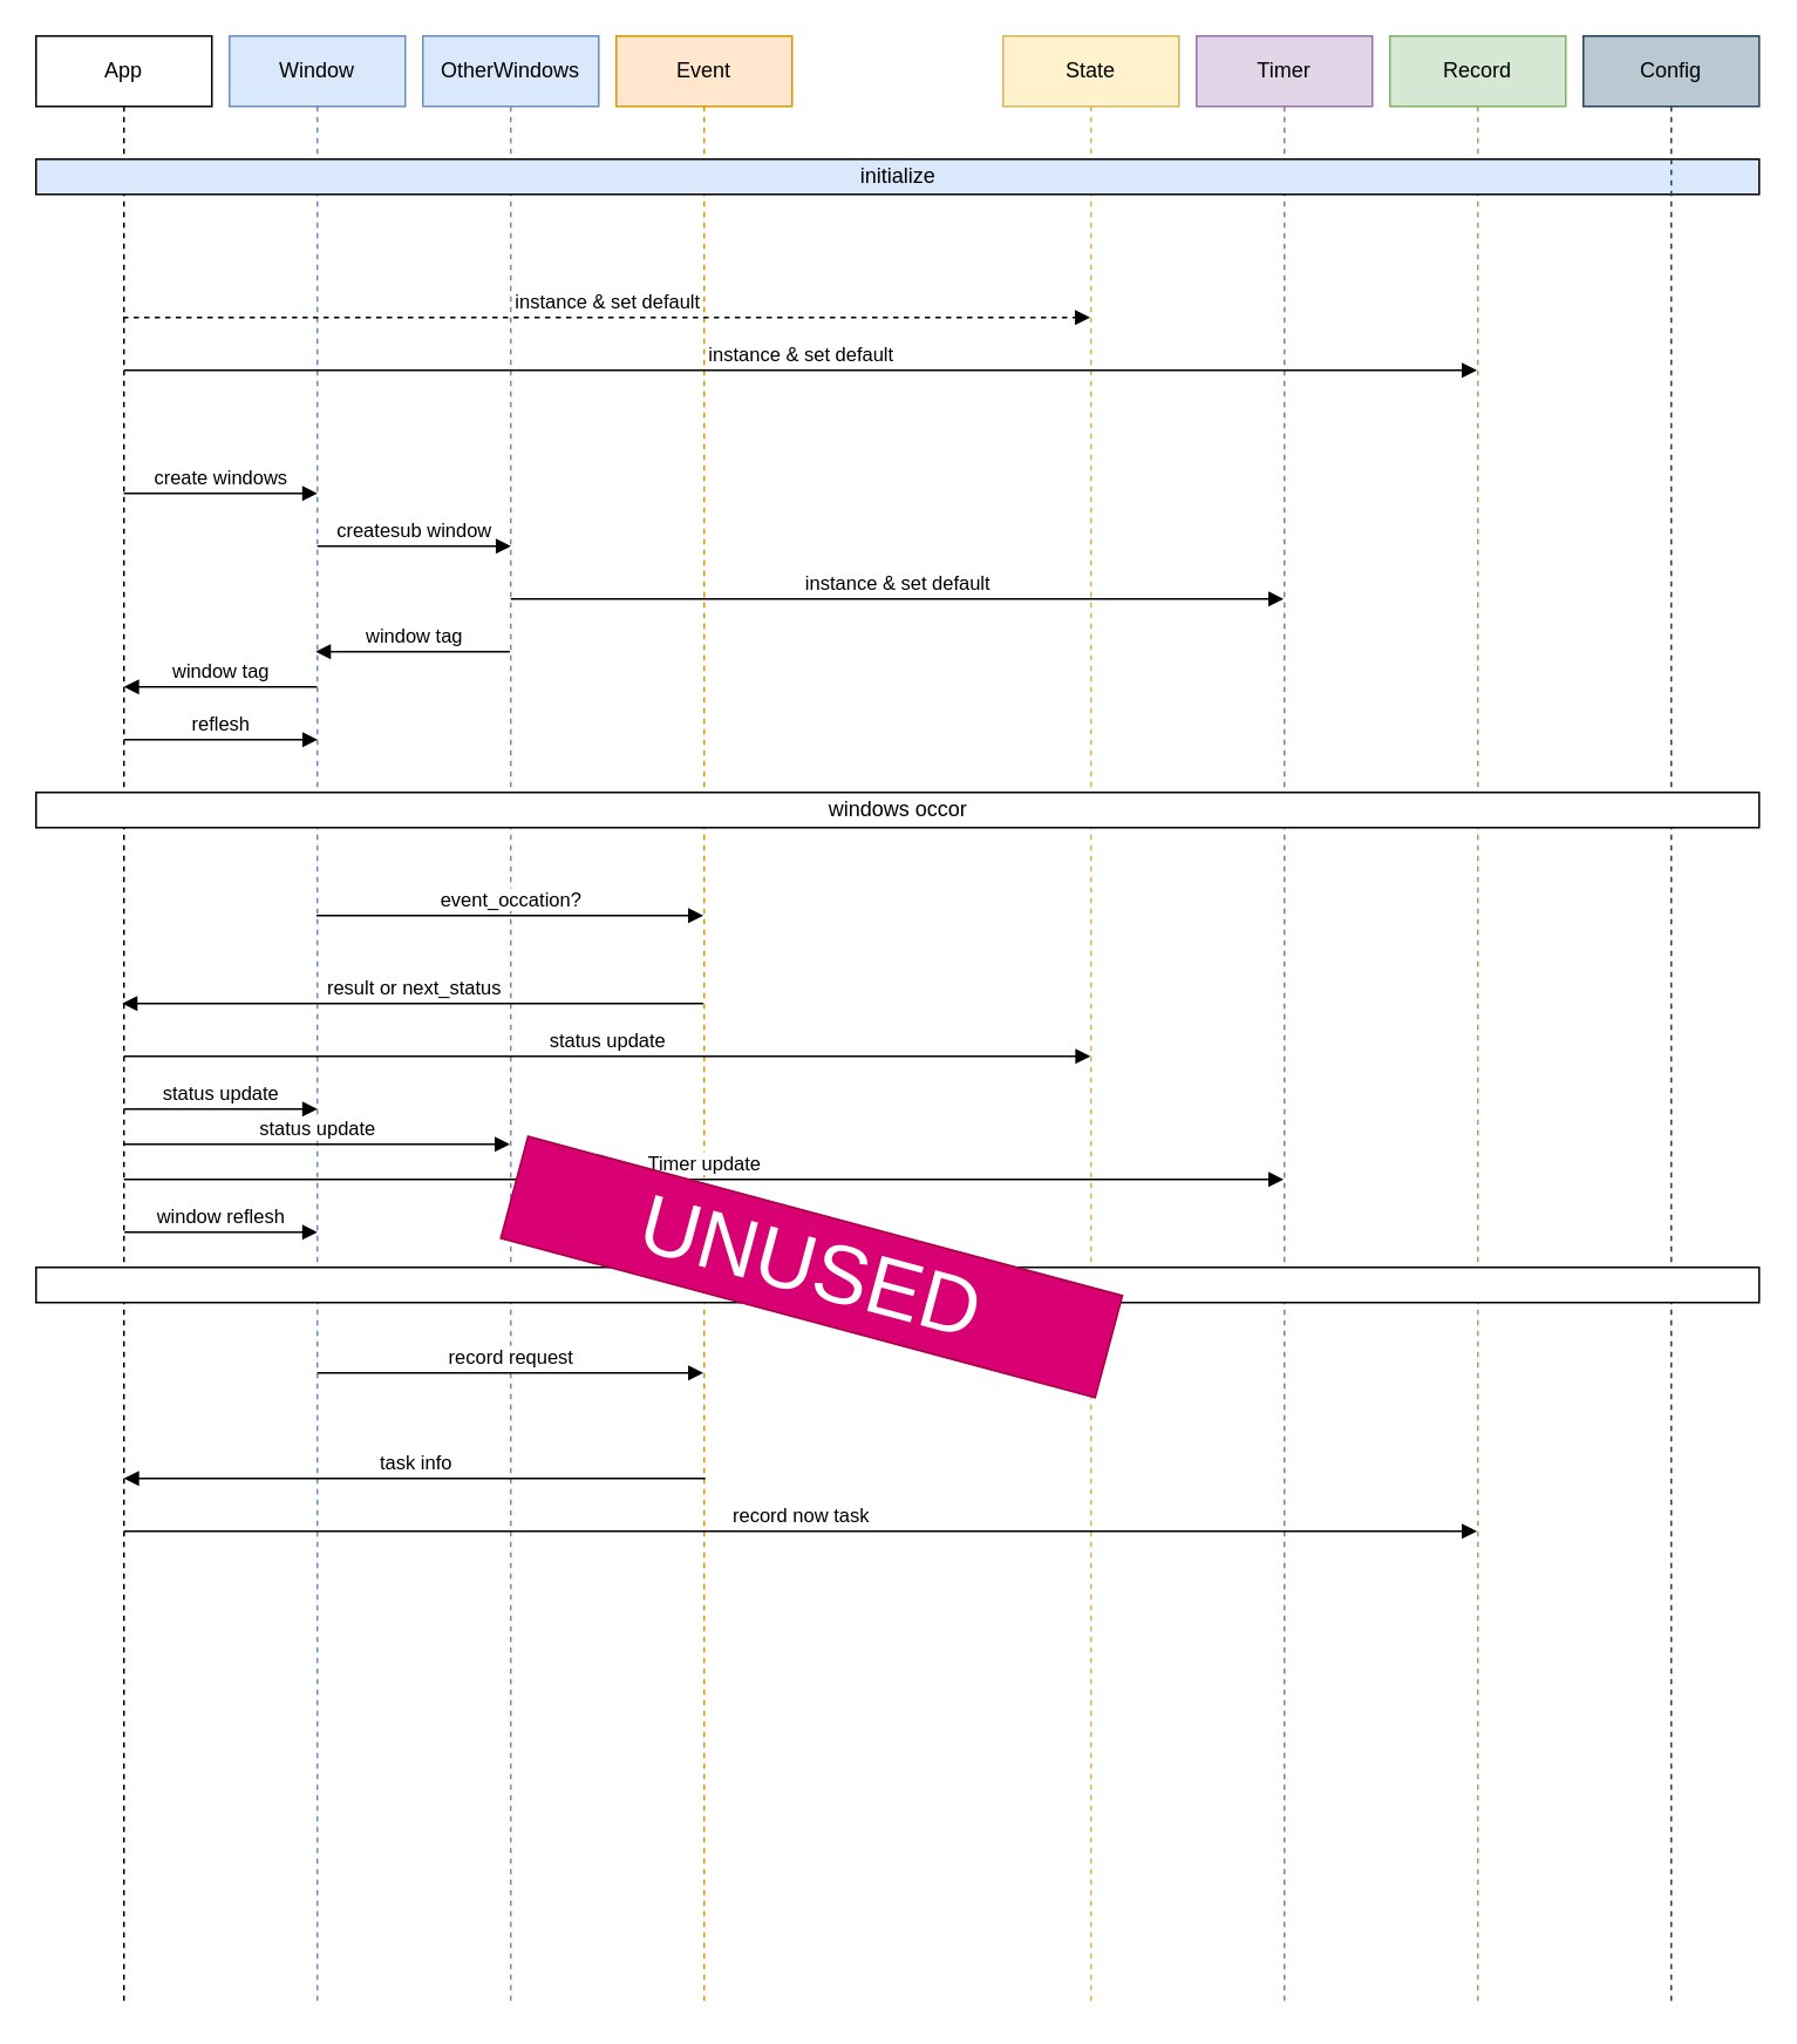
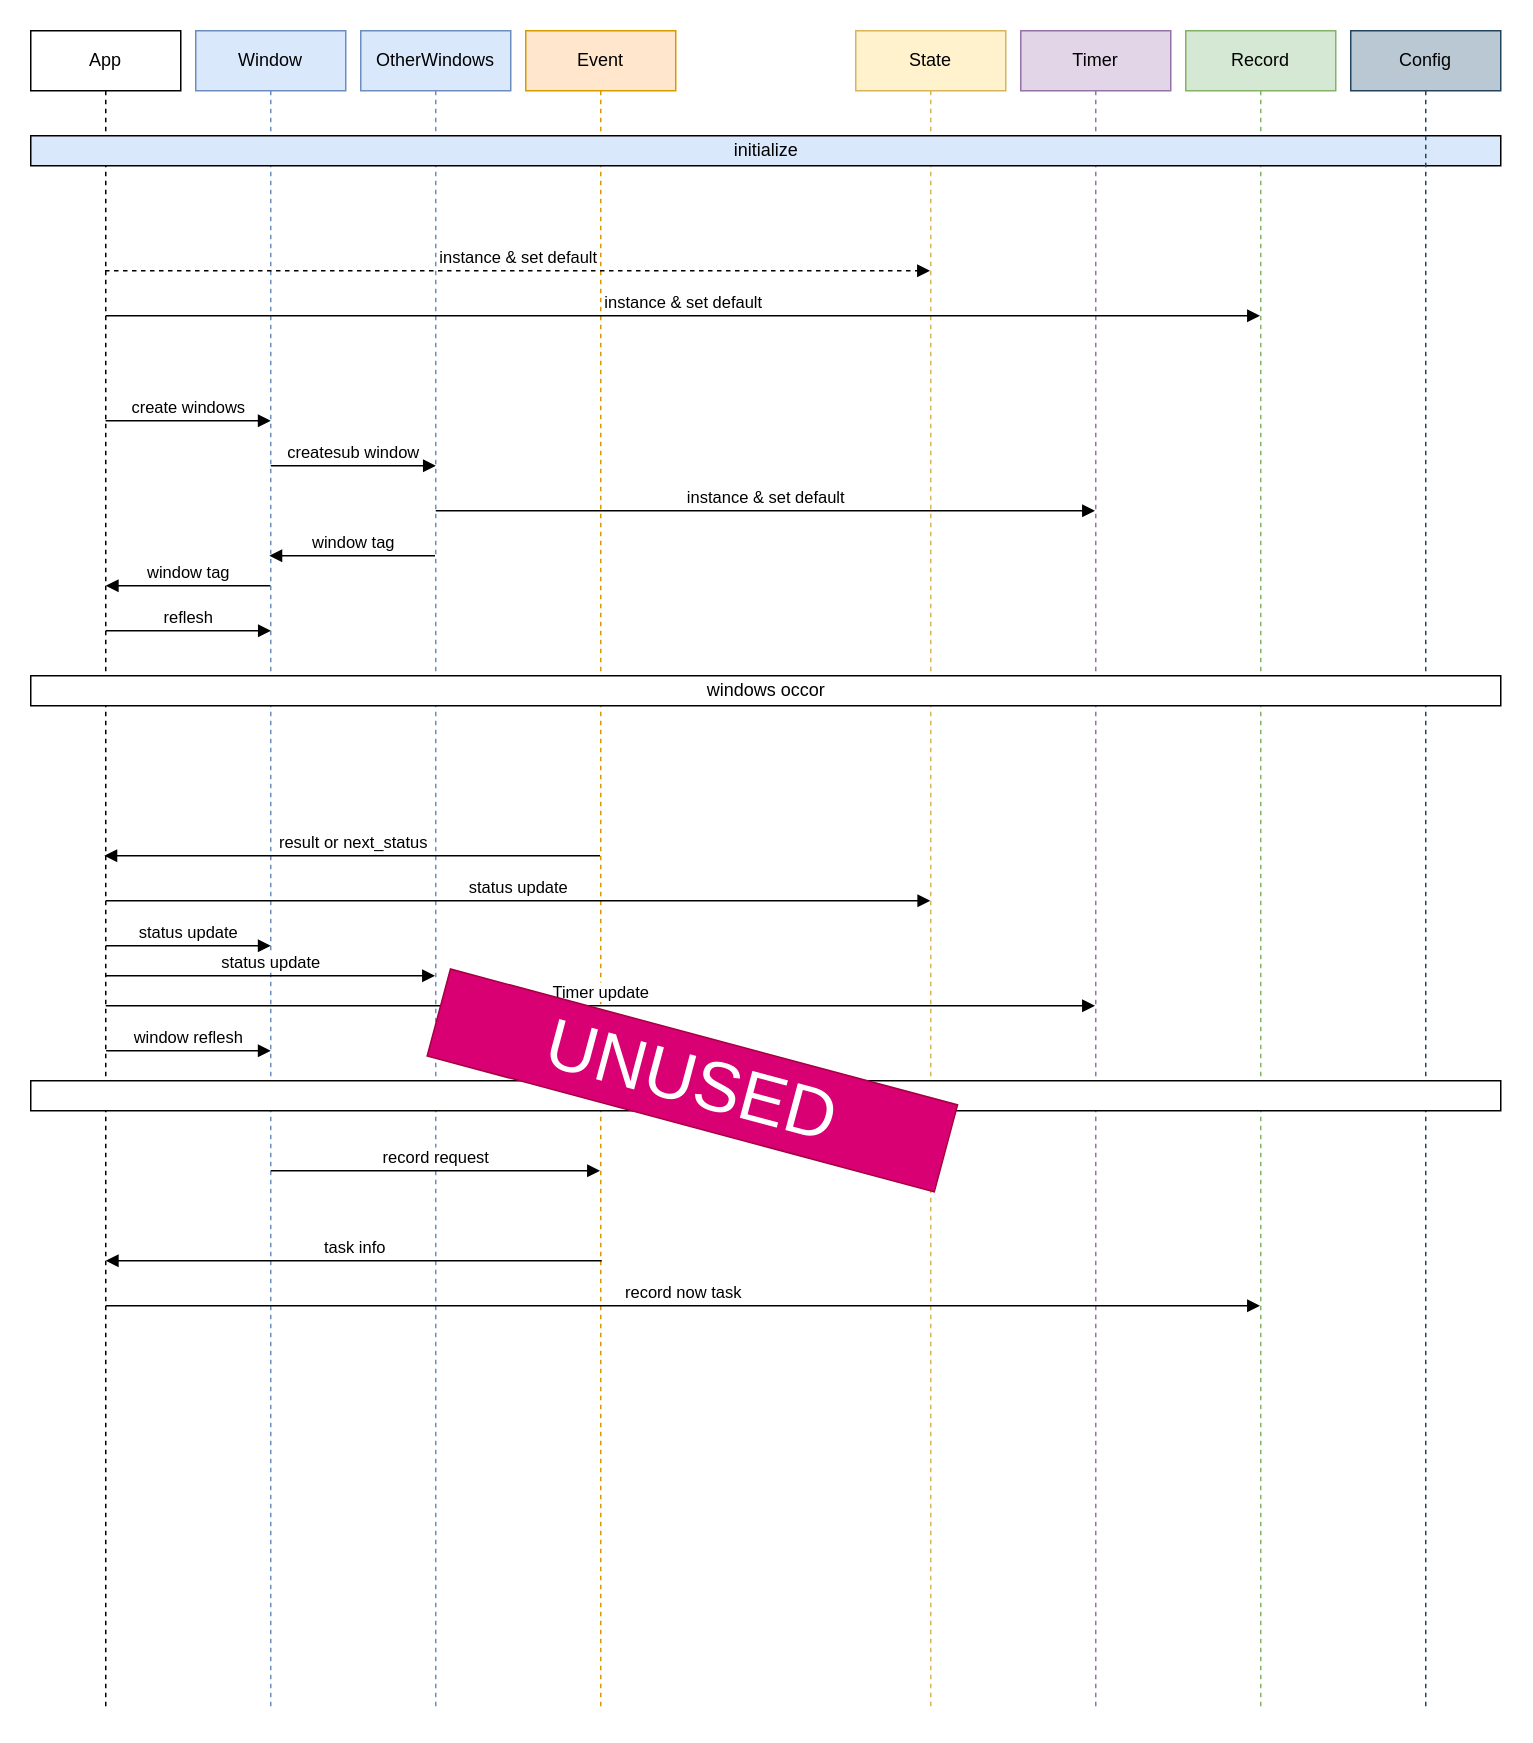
  <mxCell id="0" />
  <mxCell id="1" parent="0" />
  <mxCell id="2" value="App" style="shape=umlLifeline;perimeter=lifelinePerimeter;whiteSpace=wrap;html=1;container=1;collapsible=0;recursiveResize=0;outlineConnect=0;" parent="1" vertex="1"><mxGeometry x="20" y="20" width="100" height="1120" as="geometry" /></mxCell>
  <mxCell id="3" value="Record" style="shape=umlLifeline;perimeter=lifelinePerimeter;whiteSpace=wrap;html=1;container=1;collapsible=0;recursiveResize=0;outlineConnect=0;fillColor=#d5e8d4;strokeColor=#82b366;" parent="1" vertex="1"><mxGeometry x="790" y="20" width="100" height="1120" as="geometry" /></mxCell>
  <mxCell id="4" value="Timer" style="shape=umlLifeline;perimeter=lifelinePerimeter;whiteSpace=wrap;html=1;container=1;collapsible=0;recursiveResize=0;outlineConnect=0;fillColor=#e1d5e7;strokeColor=#9673a6;" parent="1" vertex="1"><mxGeometry x="680" y="20" width="100" height="1120" as="geometry" /></mxCell>
  <mxCell id="5" value="State" style="shape=umlLifeline;perimeter=lifelinePerimeter;whiteSpace=wrap;html=1;container=1;collapsible=0;recursiveResize=0;outlineConnect=0;fillColor=#fff2cc;strokeColor=#d6b656;" parent="1" vertex="1"><mxGeometry x="570" y="20" width="100" height="1120" as="geometry" /></mxCell>
  <mxCell id="6" value="Event" style="shape=umlLifeline;perimeter=lifelinePerimeter;whiteSpace=wrap;html=1;container=1;collapsible=0;recursiveResize=0;outlineConnect=0;fillColor=#ffe6cc;strokeColor=#d79b00;" parent="1" vertex="1"><mxGeometry x="350" y="20" width="100" height="1120" as="geometry" /></mxCell>
  <mxCell id="7" value="OtherWindows" style="shape=umlLifeline;perimeter=lifelinePerimeter;whiteSpace=wrap;html=1;container=1;collapsible=0;recursiveResize=0;outlineConnect=0;fillColor=#dae8fc;strokeColor=#6c8ebf;" parent="1" vertex="1"><mxGeometry x="240" y="20" width="100" height="1120" as="geometry" /></mxCell>
  <mxCell id="8" value="Window" style="shape=umlLifeline;perimeter=lifelinePerimeter;whiteSpace=wrap;html=1;container=1;collapsible=0;recursiveResize=0;outlineConnect=0;fillColor=#dae8fc;strokeColor=#6c8ebf;" parent="1" vertex="1"><mxGeometry x="130" y="20" width="100" height="1120" as="geometry" /></mxCell>
  <mxCell id="9" value="initialize" style="html=1;fillColor=#dae8fc;" parent="1" vertex="1"><mxGeometry x="20" y="90" width="980" height="20" as="geometry" /></mxCell>
  <mxCell id="10" value="Config" style="shape=umlLifeline;perimeter=lifelinePerimeter;whiteSpace=wrap;html=1;container=1;collapsible=0;recursiveResize=0;outlineConnect=0;fillColor=#bac8d3;strokeColor=#23445d;" parent="1" vertex="1"><mxGeometry x="900" y="20" width="100" height="1120" as="geometry" /></mxCell>
  <mxCell id="11" value="instance &amp;amp; set default" style="html=1;verticalAlign=bottom;endArrow=block;dashed=1;" parent="1" source="2" target="5" edge="1"><mxGeometry width="80" relative="1" as="geometry"><mxPoint x="200" y="180" as="sourcePoint" /><mxPoint x="280" y="180" as="targetPoint" /><Array as="points"><mxPoint x="360" y="180" /></Array></mxGeometry></mxCell>
  <mxCell id="12" value="create windows" style="html=1;verticalAlign=bottom;endArrow=block;" parent="1" edge="1"><mxGeometry width="80" relative="1" as="geometry"><mxPoint x="69.914" y="280" as="sourcePoint" /><mxPoint x="180" y="280" as="targetPoint" /><Array as="points" /></mxGeometry></mxCell>
  <mxCell id="13" value="window tag" style="html=1;verticalAlign=bottom;endArrow=block;" parent="1" edge="1"><mxGeometry width="80" relative="1" as="geometry"><mxPoint x="289.5" y="370" as="sourcePoint" /><mxPoint x="179.071" y="370" as="targetPoint" /><Array as="points"><mxPoint x="240" y="370" /></Array></mxGeometry></mxCell>
  <mxCell id="14" value="createsub window" style="html=1;verticalAlign=bottom;endArrow=block;" parent="1" edge="1"><mxGeometry width="80" relative="1" as="geometry"><mxPoint x="180.004" y="310" as="sourcePoint" /><mxPoint x="290.09" y="310" as="targetPoint" /><Array as="points" /></mxGeometry></mxCell>
  <mxCell id="15" value="window tag" style="html=1;verticalAlign=bottom;endArrow=block;" parent="1" edge="1"><mxGeometry width="80" relative="1" as="geometry"><mxPoint x="179.69" y="390" as="sourcePoint" /><mxPoint x="70" y="390" as="targetPoint" /><Array as="points"><mxPoint x="130.19" y="390" /></Array></mxGeometry></mxCell>
  <mxCell id="16" value="reflesh" style="html=1;verticalAlign=bottom;endArrow=block;" parent="1" edge="1"><mxGeometry width="80" relative="1" as="geometry"><mxPoint x="70.004" y="420" as="sourcePoint" /><mxPoint x="180.09" y="420" as="targetPoint" /><Array as="points" /></mxGeometry></mxCell>
  <mxCell id="17" value="windows occor" style="html=1;" parent="1" vertex="1"><mxGeometry x="20" y="450" width="980" height="20" as="geometry" /></mxCell>
- <mxCell id="18" value="event_occation?" style="html=1;verticalAlign=bottom;endArrow=block;" parent="1" source="8" target="6" edge="1"><mxGeometry width="80" relative="1" as="geometry"><mxPoint x="509.5" y="510" as="sourcePoint" /><mxPoint x="69.071" y="510" as="targetPoint" /><Array as="points"><mxPoint x="220" y="520" /></Array></mxGeometry></mxCell>
  <mxCell id="19" value="result or next_status" style="html=1;verticalAlign=bottom;endArrow=block;" parent="1" edge="1"><mxGeometry width="80" relative="1" as="geometry"><mxPoint x="399.5" y="570" as="sourcePoint" /><mxPoint x="69.071" y="570" as="targetPoint" /><Array as="points"><mxPoint x="330" y="570" /></Array></mxGeometry></mxCell>
  <mxCell id="20" value="status update" style="html=1;verticalAlign=bottom;endArrow=block;" parent="1" edge="1"><mxGeometry width="80" relative="1" as="geometry"><mxPoint x="70" y="600" as="sourcePoint" /><mxPoint x="619.69" y="600" as="targetPoint" /><Array as="points"><mxPoint x="360.19" y="600" /></Array></mxGeometry></mxCell>
  <mxCell id="21" value="status update" style="html=1;verticalAlign=bottom;endArrow=block;" parent="1" edge="1"><mxGeometry width="80" relative="1" as="geometry"><mxPoint x="70" y="630" as="sourcePoint" /><mxPoint x="180" y="630" as="targetPoint" /><Array as="points" /></mxGeometry></mxCell>
  <mxCell id="22" value="status update" style="html=1;verticalAlign=bottom;endArrow=block;" parent="1" edge="1"><mxGeometry width="80" relative="1" as="geometry"><mxPoint x="70" y="650" as="sourcePoint" /><mxPoint x="289.5" y="650" as="targetPoint" /><Array as="points" /></mxGeometry></mxCell>
  <mxCell id="23" value="Timer update" style="html=1;verticalAlign=bottom;endArrow=block;" parent="1" edge="1"><mxGeometry width="80" relative="1" as="geometry"><mxPoint x="70" y="670" as="sourcePoint" /><mxPoint x="729.5" y="670" as="targetPoint" /><Array as="points" /></mxGeometry></mxCell>
  <mxCell id="24" value="record" style="html=1;" parent="1" vertex="1"><mxGeometry x="20" y="720" width="980" height="20" as="geometry" /></mxCell>
  <mxCell id="25" value="record request" style="html=1;verticalAlign=bottom;endArrow=block;" parent="1" target="6" edge="1"><mxGeometry width="80" relative="1" as="geometry"><mxPoint x="180" y="780" as="sourcePoint" /><mxPoint x="69.663" y="780" as="targetPoint" /><Array as="points" /></mxGeometry></mxCell>
  <mxCell id="26" value="task info" style="html=1;verticalAlign=bottom;endArrow=block;" parent="1" edge="1"><mxGeometry width="80" relative="1" as="geometry"><mxPoint x="400.67" y="840" as="sourcePoint" /><mxPoint x="70.003" y="840" as="targetPoint" /><Array as="points"><mxPoint x="331.17" y="840" /></Array></mxGeometry></mxCell>
  <mxCell id="27" value="window reflesh" style="html=1;verticalAlign=bottom;endArrow=block;" parent="1" edge="1"><mxGeometry width="80" relative="1" as="geometry"><mxPoint x="70.25" y="700" as="sourcePoint" /><mxPoint x="180" y="700" as="targetPoint" /><Array as="points" /></mxGeometry></mxCell>
  <mxCell id="28" value="record now task" style="html=1;verticalAlign=bottom;endArrow=block;" parent="1" edge="1"><mxGeometry width="80" relative="1" as="geometry"><mxPoint x="69.997" y="870" as="sourcePoint" /><mxPoint x="839.5" y="870" as="targetPoint" /><Array as="points"><mxPoint x="289.91" y="870" /></Array></mxGeometry></mxCell>
  <mxCell id="29" value="instance &amp;amp; set default" style="html=1;verticalAlign=bottom;endArrow=block;" parent="1" target="3" edge="1"><mxGeometry width="80" relative="1" as="geometry"><mxPoint x="70.001" y="210" as="sourcePoint" /><mxPoint x="620.43" y="210" as="targetPoint" /><Array as="points"><mxPoint x="360.93" y="210" /></Array></mxGeometry></mxCell>
  <mxCell id="30" value="instance &amp;amp; set default" style="html=1;verticalAlign=bottom;endArrow=block;" parent="1" target="4" edge="1"><mxGeometry width="80" relative="1" as="geometry"><mxPoint x="290.001" y="340" as="sourcePoint" /><mxPoint x="620" y="340" as="targetPoint" /><Array as="points"><mxPoint x="580.93" y="340" /></Array></mxGeometry></mxCell>
  <mxCell id="31" value="UNUSED" style="rounded=0;whiteSpace=wrap;html=1;rotation=15;fontSize=47;fillColor=#d80073;strokeColor=#A50040;fontColor=#ffffff;" parent="1" vertex="1"><mxGeometry x="286.08" y="689.76" width="350" height="60" as="geometry" /></mxCell>
